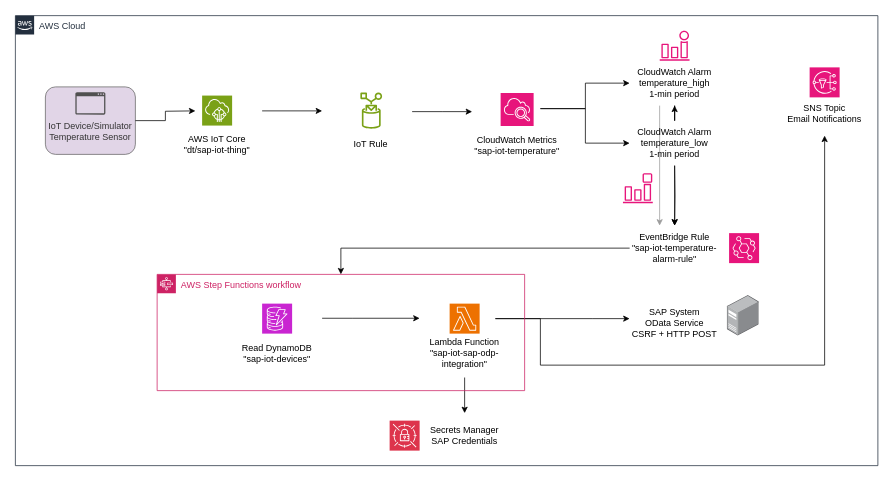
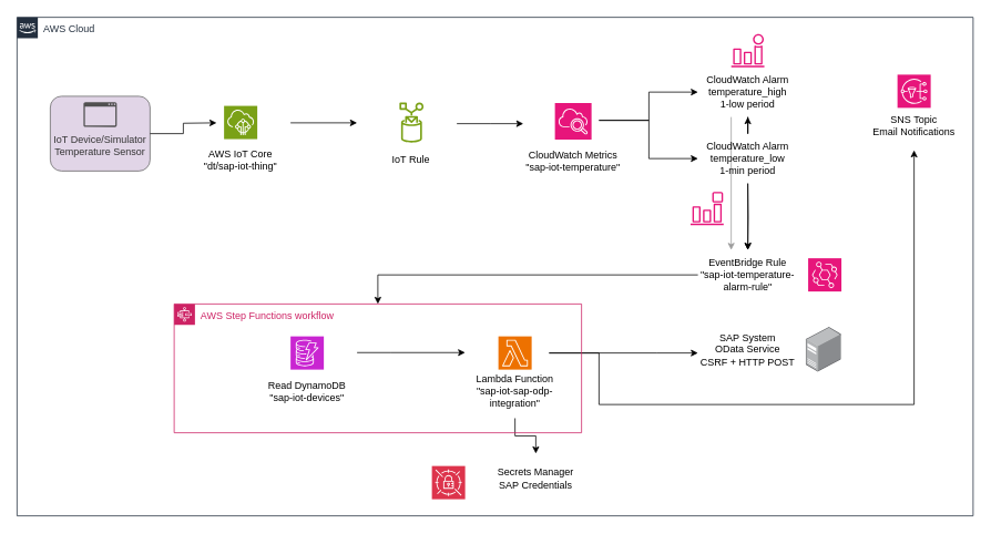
  <mxCell id="0" />
  <mxCell id="1" parent="0" />
  <mxCell id="2" style="edgeStyle=orthogonalEdgeStyle;rounded=0;orthogonalLoop=1;jettySize=auto;html=1;strokeColor=#9c9c9c;" edge="1" parent="1"><mxGeometry relative="1" as="geometry"><mxPoint x="879" y="140" as="sourcePoint" /><mxPoint x="879" y="300" as="targetPoint" /></mxGeometry></mxCell>
  <mxCell id="3" value="&lt;br&gt;&lt;br&gt;IoT Device/Simulator&lt;br&gt;Temperature Sensor" style="rounded=1;whiteSpace=wrap;html=1;fillColor=#e1d5e7;strokeColor=#666666;fontColor=#333333;" parent="1" vertex="1"><mxGeometry x="60" y="115" width="120" height="90" as="geometry" /></mxCell>
  <mxCell id="4" value="AWS IoT Core&lt;br&gt;&quot;dt/sap-iot-thing&quot;" style="rounded=1;whiteSpace=wrap;html=1;fillColor=none;strokeColor=none;" parent="1" vertex="1"><mxGeometry x="229" y="162" width="120" height="60" as="geometry" /></mxCell>
  <mxCell id="5" value="IoT Rule" style="rounded=1;whiteSpace=wrap;html=1;fillColor=none;strokeColor=none;" parent="1" vertex="1"><mxGeometry x="434" y="162" width="120" height="60" as="geometry" /></mxCell>
  <mxCell id="6" value="CloudWatch Metrics&lt;br&gt;&quot;sap-iot-temperature&quot;" style="rounded=1;whiteSpace=wrap;html=1;fillColor=none;strokeColor=none;" parent="1" vertex="1"><mxGeometry x="629" y="163" width="120" height="60" as="geometry" /></mxCell>
- <mxCell id="7" value="CloudWatch Alarm&#10;temperature_high&#10;1-min period" style="rounded=1;whiteSpace=wrap;html=1;fillColor=none;strokeColor=none;" parent="1" vertex="1"><mxGeometry x="839" y="80" width="120" height="60" as="geometry" /></mxCell>
+ <mxCell id="7" value="CloudWatch Alarm&#10;temperature_high&#10;1-low period" style="rounded=1;whiteSpace=wrap;html=1;fillColor=none;strokeColor=none;" parent="1" vertex="1"><mxGeometry x="839" y="80" width="120" height="60" as="geometry" /></mxCell>
  <mxCell id="8" value="CloudWatch Alarm&#10;temperature_low&#10;1-min period" style="rounded=1;whiteSpace=wrap;html=1;fillColor=none;strokeColor=none;" parent="1" vertex="1"><mxGeometry x="839" y="160" width="120" height="60" as="geometry" /></mxCell>
  <mxCell id="9" value="SNS Topic&#10;Email Notifications" style="rounded=1;whiteSpace=wrap;html=1;fillColor=none;strokeColor=none;" parent="1" vertex="1"><mxGeometry x="1039" y="120" width="120" height="60" as="geometry" /></mxCell>
  <mxCell id="10" value="EventBridge Rule&lt;br&gt;&quot;sap-iot-temperature-alarm-rule&quot;" style="rounded=1;whiteSpace=wrap;html=1;fillColor=none;strokeColor=none;" parent="1" vertex="1"><mxGeometry x="839" y="300" width="120" height="60" as="geometry" /></mxCell>
- <mxCell id="11" value="Secrets Manager&#10;SAP Credentials" style="rounded=1;whiteSpace=wrap;html=1;fillColor=none;strokeColor=none;" parent="1" vertex="1"><mxGeometry x="559" y="550" width="120" height="60" as="geometry" /></mxCell>
- <mxCell id="12" value="SAP System&#10;OData Service&#10;CSRF + HTTP POST" style="rounded=1;whiteSpace=wrap;html=1;fillColor=none;strokeColor=none;" parent="1" vertex="1"><mxGeometry x="839" y="390" width="120" height="80" as="geometry" /></mxCell>
+ <mxCell id="11" value="Secrets Manager&#10;SAP Credentials" style="rounded=1;whiteSpace=wrap;html=1;fillColor=none;strokeColor=none;" parent="1" vertex="1"><mxGeometry x="584" y="545" width="120" height="60" as="geometry" /></mxCell>
+ <mxCell id="12" value="SAP System&#10;OData Service&#10;CSRF + HTTP POST" style="rounded=1;whiteSpace=wrap;html=1;fillColor=none;strokeColor=none;" parent="1" vertex="1"><mxGeometry x="839" y="380" width="120" height="80" as="geometry" /></mxCell>
  <mxCell id="13" style="edgeStyle=orthogonalEdgeStyle;rounded=0;orthogonalLoop=1;jettySize=auto;html=1;" parent="1" source="3" edge="1"><mxGeometry relative="1" as="geometry"><mxPoint x="260" y="147" as="targetPoint" /></mxGeometry></mxCell>
  <mxCell id="14" style="edgeStyle=orthogonalEdgeStyle;rounded=0;orthogonalLoop=1;jettySize=auto;html=1;" parent="1" edge="1"><mxGeometry relative="1" as="geometry"><mxPoint x="349" y="147" as="sourcePoint" /><mxPoint x="429" y="147" as="targetPoint" /></mxGeometry></mxCell>
  <mxCell id="15" style="edgeStyle=orthogonalEdgeStyle;rounded=0;orthogonalLoop=1;jettySize=auto;html=1;" parent="1" edge="1"><mxGeometry relative="1" as="geometry"><mxPoint x="549" y="148" as="sourcePoint" /><mxPoint x="629" y="148" as="targetPoint" /><Array as="points"><mxPoint x="590" y="148" /><mxPoint x="590" y="148" /></Array></mxGeometry></mxCell>
  <mxCell id="16" style="edgeStyle=orthogonalEdgeStyle;rounded=0;orthogonalLoop=1;jettySize=auto;html=1;" parent="1" target="7" edge="1"><mxGeometry relative="1" as="geometry"><mxPoint x="720" y="144" as="sourcePoint" /><Array as="points"><mxPoint x="780" y="144" /><mxPoint x="780" y="110" /></Array></mxGeometry></mxCell>
  <mxCell id="17" style="edgeStyle=orthogonalEdgeStyle;rounded=0;orthogonalLoop=1;jettySize=auto;html=1;" parent="1" target="8" edge="1"><mxGeometry relative="1" as="geometry"><mxPoint x="720" y="144" as="sourcePoint" /><Array as="points"><mxPoint x="780" y="144" /><mxPoint x="780" y="190" /></Array></mxGeometry></mxCell>
  <mxCell id="18" style="edgeStyle=orthogonalEdgeStyle;rounded=0;orthogonalLoop=1;jettySize=auto;html=1;" parent="1" source="8" target="7" edge="1"><mxGeometry relative="1" as="geometry" /></mxCell>
  <mxCell id="19" style="edgeStyle=orthogonalEdgeStyle;rounded=0;orthogonalLoop=1;jettySize=auto;html=1;" parent="1" target="10" edge="1"><mxGeometry relative="1" as="geometry"><mxPoint x="899" y="220" as="sourcePoint" /></mxGeometry></mxCell>
  <mxCell id="20" style="edgeStyle=orthogonalEdgeStyle;rounded=0;orthogonalLoop=1;jettySize=auto;html=1;" parent="1" source="8" target="10" edge="1"><mxGeometry relative="1" as="geometry" /></mxCell>
  <mxCell id="21" style="edgeStyle=orthogonalEdgeStyle;rounded=0;orthogonalLoop=1;jettySize=auto;html=1;" parent="1" source="10" target="25" edge="1"><mxGeometry relative="1" as="geometry" /></mxCell>
  <mxCell id="22" style="edgeStyle=orthogonalEdgeStyle;rounded=0;orthogonalLoop=1;jettySize=auto;html=1;" parent="1" source="26" target="11" edge="1"><mxGeometry relative="1" as="geometry" /></mxCell>
  <mxCell id="23" style="edgeStyle=orthogonalEdgeStyle;rounded=0;orthogonalLoop=1;jettySize=auto;html=1;" parent="1" target="12" edge="1"><mxGeometry relative="1" as="geometry"><mxPoint x="660" y="424" as="sourcePoint" /><Array as="points"><mxPoint x="790" y="424" /><mxPoint x="790" y="424" /></Array></mxGeometry></mxCell>
  <mxCell id="24" style="edgeStyle=orthogonalEdgeStyle;rounded=0;orthogonalLoop=1;jettySize=auto;html=1;" edge="1" parent="1" target="9"><mxGeometry relative="1" as="geometry"><mxPoint x="660" y="424" as="sourcePoint" /><mxPoint x="1099" y="290" as="targetPoint" /><Array as="points"><mxPoint x="720" y="424" /><mxPoint x="720" y="486" /><mxPoint x="1099" y="486" /></Array></mxGeometry></mxCell>
  <mxCell id="25" value="AWS Step Functions workflow" style="points=[[0,0],[0.25,0],[0.5,0],[0.75,0],[1,0],[1,0.25],[1,0.5],[1,0.75],[1,1],[0.75,1],[0.5,1],[0.25,1],[0,1],[0,0.75],[0,0.5],[0,0.25]];outlineConnect=0;gradientColor=none;html=1;whiteSpace=wrap;fontSize=12;fontStyle=0;container=1;pointerEvents=0;collapsible=0;recursiveResize=0;shape=mxgraph.aws4.group;grIcon=mxgraph.aws4.group_aws_step_functions_workflow;strokeColor=#CD2264;fillColor=none;verticalAlign=top;align=left;spacingLeft=30;fontColor=#CD2264;dashed=0;" vertex="1" parent="1"><mxGeometry x="209" y="365" width="490" height="155" as="geometry" /></mxCell>
  <mxCell id="26" value="Lambda Function&lt;br&gt;&quot;sap-iot-sap-odp-integration&quot;" style="rounded=1;whiteSpace=wrap;html=1;fillColor=none;strokeColor=none;" parent="25" vertex="1"><mxGeometry x="350" y="72.5" width="120" height="65" as="geometry" /></mxCell>
  <mxCell id="27" value="Read DynamoDB&lt;br&gt;&quot;sap-iot-devices&quot;" style="rounded=1;whiteSpace=wrap;html=1;fillColor=none;strokeColor=none;" parent="25" vertex="1"><mxGeometry x="100" y="75" width="120" height="60" as="geometry" /></mxCell>
  <mxCell id="28" style="edgeStyle=orthogonalEdgeStyle;rounded=0;orthogonalLoop=1;jettySize=auto;html=1;" parent="25" edge="1"><mxGeometry relative="1" as="geometry"><mxPoint x="220" y="58.5" as="sourcePoint" /><mxPoint x="350" y="58.5" as="targetPoint" /><Array as="points"><mxPoint x="261" y="58.5" /><mxPoint x="261" y="58.5" /></Array></mxGeometry></mxCell>
  <mxCell id="29" value="" style="sketch=0;points=[[0,0,0],[0.25,0,0],[0.5,0,0],[0.75,0,0],[1,0,0],[0,1,0],[0.25,1,0],[0.5,1,0],[0.75,1,0],[1,1,0],[0,0.25,0],[0,0.5,0],[0,0.75,0],[1,0.25,0],[1,0.5,0],[1,0.75,0]];outlineConnect=0;fontColor=#232F3E;fillColor=#ED7100;strokeColor=#ffffff;dashed=0;verticalLabelPosition=bottom;verticalAlign=top;align=center;html=1;fontSize=12;fontStyle=0;aspect=fixed;shape=mxgraph.aws4.resourceIcon;resIcon=mxgraph.aws4.lambda;" vertex="1" parent="25"><mxGeometry x="390" y="39" width="40" height="40" as="geometry" /></mxCell>
  <mxCell id="30" value="" style="sketch=0;points=[[0,0,0],[0.25,0,0],[0.5,0,0],[0.75,0,0],[1,0,0],[0,1,0],[0.25,1,0],[0.5,1,0],[0.75,1,0],[1,1,0],[0,0.25,0],[0,0.5,0],[0,0.75,0],[1,0.25,0],[1,0.5,0],[1,0.75,0]];outlineConnect=0;fontColor=#232F3E;fillColor=#C925D1;strokeColor=#ffffff;dashed=0;verticalLabelPosition=bottom;verticalAlign=top;align=center;html=1;fontSize=12;fontStyle=0;aspect=fixed;shape=mxgraph.aws4.resourceIcon;resIcon=mxgraph.aws4.dynamodb;" vertex="1" parent="25"><mxGeometry x="140" y="39" width="40" height="40" as="geometry" /></mxCell>
  <mxCell id="31" value="" style="sketch=0;pointerEvents=1;shadow=0;dashed=0;html=1;strokeColor=none;fillColor=#505050;labelPosition=center;verticalLabelPosition=bottom;verticalAlign=top;outlineConnect=0;align=center;shape=mxgraph.office.concepts.application_generic;" vertex="1" parent="1"><mxGeometry x="100" y="122" width="40" height="30" as="geometry" /></mxCell>
  <mxCell id="32" value="" style="sketch=0;points=[[0,0,0],[0.25,0,0],[0.5,0,0],[0.75,0,0],[1,0,0],[0,1,0],[0.25,1,0],[0.5,1,0],[0.75,1,0],[1,1,0],[0,0.25,0],[0,0.5,0],[0,0.75,0],[1,0.25,0],[1,0.5,0],[1,0.75,0]];outlineConnect=0;fontColor=#232F3E;fillColor=#7AA116;strokeColor=#ffffff;dashed=0;verticalLabelPosition=bottom;verticalAlign=top;align=center;html=1;fontSize=12;fontStyle=0;aspect=fixed;shape=mxgraph.aws4.resourceIcon;resIcon=mxgraph.aws4.iot_core;" vertex="1" parent="1"><mxGeometry x="269" y="126.6" width="40" height="40" as="geometry" /></mxCell>
  <mxCell id="33" value="" style="sketch=0;outlineConnect=0;fontColor=#232F3E;gradientColor=none;fillColor=#7AA116;strokeColor=none;dashed=0;verticalLabelPosition=bottom;verticalAlign=top;align=center;html=1;fontSize=12;fontStyle=0;aspect=fixed;pointerEvents=1;shape=mxgraph.aws4.rule;" vertex="1" parent="1"><mxGeometry x="480" y="122" width="29" height="49.19" as="geometry" /></mxCell>
  <mxCell id="34" value="" style="sketch=0;points=[[0,0,0],[0.25,0,0],[0.5,0,0],[0.75,0,0],[1,0,0],[0,1,0],[0.25,1,0],[0.5,1,0],[0.75,1,0],[1,1,0],[0,0.25,0],[0,0.5,0],[0,0.75,0],[1,0.25,0],[1,0.5,0],[1,0.75,0]];points=[[0,0,0],[0.25,0,0],[0.5,0,0],[0.75,0,0],[1,0,0],[0,1,0],[0.25,1,0],[0.5,1,0],[0.75,1,0],[1,1,0],[0,0.25,0],[0,0.5,0],[0,0.75,0],[1,0.25,0],[1,0.5,0],[1,0.75,0]];outlineConnect=0;fontColor=#232F3E;fillColor=#E7157B;strokeColor=#ffffff;dashed=0;verticalLabelPosition=bottom;verticalAlign=top;align=center;html=1;fontSize=12;fontStyle=0;aspect=fixed;shape=mxgraph.aws4.resourceIcon;resIcon=mxgraph.aws4.cloudwatch_2;" vertex="1" parent="1"><mxGeometry x="667" y="123" width="44" height="44" as="geometry" /></mxCell>
  <mxCell id="35" value="" style="sketch=0;outlineConnect=0;fontColor=#232F3E;gradientColor=none;fillColor=#E7157B;strokeColor=none;dashed=0;verticalLabelPosition=bottom;verticalAlign=top;align=center;html=1;fontSize=12;fontStyle=0;aspect=fixed;pointerEvents=1;shape=mxgraph.aws4.event_event_based;" vertex="1" parent="1"><mxGeometry x="830" y="230" width="40" height="40" as="geometry" /></mxCell>
  <mxCell id="36" value="" style="sketch=0;outlineConnect=0;fontColor=#232F3E;gradientColor=none;fillColor=#E7157B;strokeColor=none;dashed=0;verticalLabelPosition=bottom;verticalAlign=top;align=center;html=1;fontSize=12;fontStyle=0;aspect=fixed;pointerEvents=1;shape=mxgraph.aws4.alarm;" vertex="1" parent="1"><mxGeometry x="879" y="40" width="40" height="40" as="geometry" /></mxCell>
  <mxCell id="37" value="" style="sketch=0;points=[[0,0,0],[0.25,0,0],[0.5,0,0],[0.75,0,0],[1,0,0],[0,1,0],[0.25,1,0],[0.5,1,0],[0.75,1,0],[1,1,0],[0,0.25,0],[0,0.5,0],[0,0.75,0],[1,0.25,0],[1,0.5,0],[1,0.75,0]];outlineConnect=0;fontColor=#232F3E;fillColor=#E7157B;strokeColor=#ffffff;dashed=0;verticalLabelPosition=bottom;verticalAlign=top;align=center;html=1;fontSize=12;fontStyle=0;aspect=fixed;shape=mxgraph.aws4.resourceIcon;resIcon=mxgraph.aws4.eventbridge;" vertex="1" parent="1"><mxGeometry x="971.6" y="310" width="40" height="40" as="geometry" /></mxCell>
  <mxCell id="38" value="" style="sketch=0;points=[[0,0,0],[0.25,0,0],[0.5,0,0],[0.75,0,0],[1,0,0],[0,1,0],[0.25,1,0],[0.5,1,0],[0.75,1,0],[1,1,0],[0,0.25,0],[0,0.5,0],[0,0.75,0],[1,0.25,0],[1,0.5,0],[1,0.75,0]];outlineConnect=0;fontColor=#232F3E;fillColor=#E7157B;strokeColor=#ffffff;dashed=0;verticalLabelPosition=bottom;verticalAlign=top;align=center;html=1;fontSize=12;fontStyle=0;aspect=fixed;shape=mxgraph.aws4.resourceIcon;resIcon=mxgraph.aws4.sns;" vertex="1" parent="1"><mxGeometry x="1079" y="89" width="40" height="40" as="geometry" /></mxCell>
  <mxCell id="39" value="" style="sketch=0;points=[[0,0,0],[0.25,0,0],[0.5,0,0],[0.75,0,0],[1,0,0],[0,1,0],[0.25,1,0],[0.5,1,0],[0.75,1,0],[1,1,0],[0,0.25,0],[0,0.5,0],[0,0.75,0],[1,0.25,0],[1,0.5,0],[1,0.75,0]];outlineConnect=0;fontColor=#232F3E;fillColor=#DD344C;strokeColor=#ffffff;dashed=0;verticalLabelPosition=bottom;verticalAlign=top;align=center;html=1;fontSize=12;fontStyle=0;aspect=fixed;shape=mxgraph.aws4.resourceIcon;resIcon=mxgraph.aws4.secrets_manager;" vertex="1" parent="1"><mxGeometry x="519" y="560" width="40" height="40" as="geometry" /></mxCell>
  <mxCell id="40" value="" style="image;points=[];aspect=fixed;html=1;align=center;shadow=0;dashed=0;image=img/lib/allied_telesis/computer_and_terminals/Server_Desktop.svg;" vertex="1" parent="1"><mxGeometry x="969" y="393" width="42.6" height="54" as="geometry" /></mxCell>
  <mxCell id="41" value="AWS Cloud" style="points=[[0,0],[0.25,0],[0.5,0],[0.75,0],[1,0],[1,0.25],[1,0.5],[1,0.75],[1,1],[0.75,1],[0.5,1],[0.25,1],[0,1],[0,0.75],[0,0.5],[0,0.25]];outlineConnect=0;gradientColor=none;html=1;whiteSpace=wrap;fontSize=12;fontStyle=0;container=1;pointerEvents=0;collapsible=0;recursiveResize=0;shape=mxgraph.aws4.group;grIcon=mxgraph.aws4.group_aws_cloud_alt;strokeColor=#232F3E;fillColor=none;verticalAlign=top;align=left;spacingLeft=30;fontColor=#232F3E;dashed=0;" vertex="1" parent="1"><mxGeometry x="20" y="20" width="1150" height="600" as="geometry" /></mxCell>
